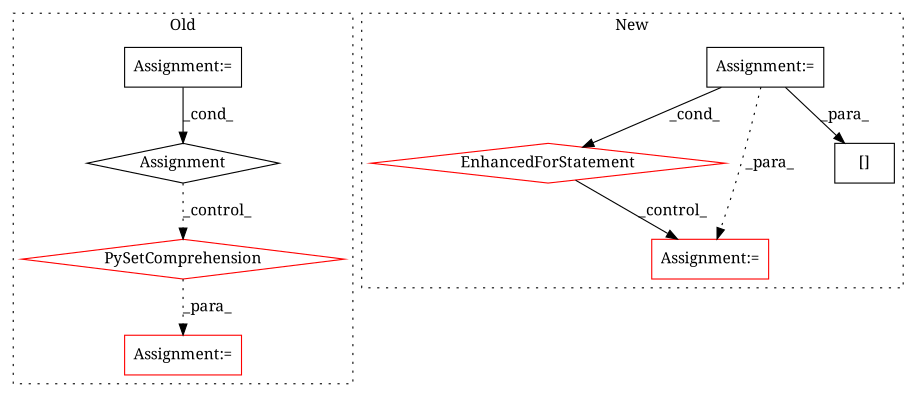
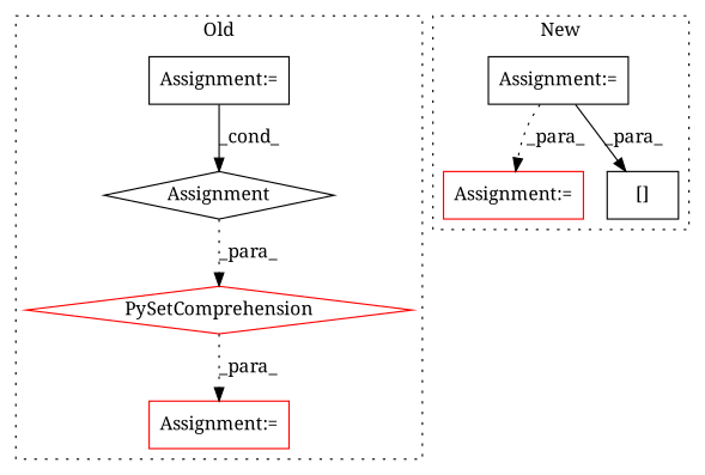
  digraph {
    fontname="Noto Serif"
    node [a=7 color=red fontname="Noto Serif" l=27 s=38297 shape=box]
    edge [fontname="Noto Serif" style=solid]
    n1 [a=111 l=227 label=PySetComprehension s=38110 shape=diamond]
    n2 [color=black label="Assignment:="]
    n3 [a=113 color=black label=Assignment shape=diamond]
    n4 [l=17 label="Assignment:=" s=38093]
-   n5 [a=70 l="69,2" label=EnhancedForStatement s="39125,39224" shape=diamond]
    n6 [color=black l="69,2" label="Assignment:=" s="39125,39224"]
    n7 [l=1 label="Assignment:=" s=39330]
    n8 [a=2 color=black l="14,2" label="[]" s="39279,39308"]
    subgraph cluster_1 {
      label=Old
      style=dotted
      n1
      n2
      n3
      n4
    }
    subgraph cluster_2 {
      label=New
      style=dotted
-     n5
      n6
      n7
      n8
    }
    n1 -> n4 [label=_para_ style=dotted]
    n2 -> n3 [label=_cond_]
-   n3 -> n1 [label=_control_ style=dotted]
-   n5 -> n7 [label=_control_]
-   n6 -> n5 [label=_cond_]
+   n3 -> n1 [label=_para_ style=dotted]
    n6 -> n7 [label=_para_ style=dotted]
    n6 -> n8 [label=_para_]
  }
